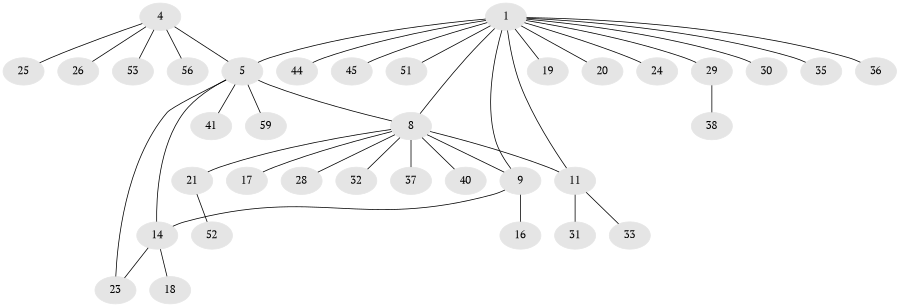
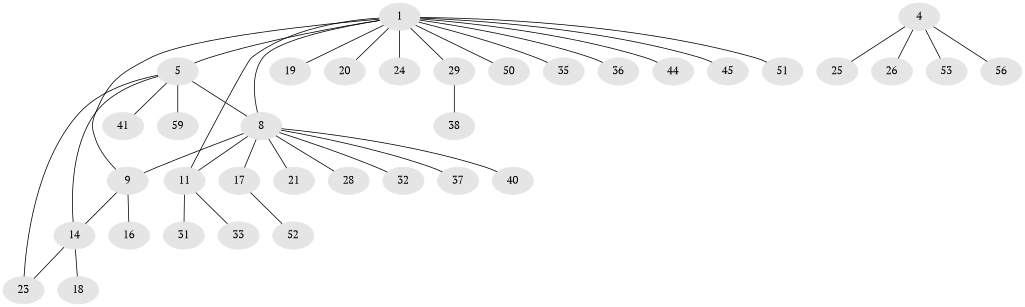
  graph {
    fontname="PT Serif"
    node [color=gray90 fontname="PT Serif" style=filled]
    edge [fontname="PT Serif"]
    1 [super="+2"]
    5 [super="+6+22"]
    8 [super="+10"]
    9
    11 [super="+47"]
    19
    20
    24
    29
-   30
+   30 [label=50]
    35
    36
    44
    45
    51
    14 [super="+43"]
    23 [super="+27"]
    41 [super="+55"]
    59
    17
    21
    28
    32 [super="+42"]
    37
    40
    16
    31
    33 [super="+39"]
    38
    4
    25
    26
    53
    56
    18
    52
    1 -- 5
    1 -- 8 [weight=2]
    1 -- 9
    1 -- 11
    1 -- 19
    1 -- 20
    1 -- 24
    1 -- 29
    1 -- 30
    1 -- 35
    1 -- 36
    1 -- 44
    1 -- 45
    1 -- 51
    5 -- 8 [weight=2]
    5 -- 14
    5 -- 23
    5 -- 41
    5 -- 59
    8 -- 9
    8 -- 11 [weight=2]
    8 -- 17
    8 -- 21
    8 -- 28
    8 -- 32
    8 -- 37
    8 -- 40
    9 -- 14
    9 -- 16
    11 -- 31
    11 -- 33
    29 -- 38
    14 -- 23
    14 -- 18
-   21 -- 52
-   4 -- 5 [weight=2]
+   17 -- 52
    4 -- 25
    4 -- 26
    4 -- 53
    4 -- 56
  }
